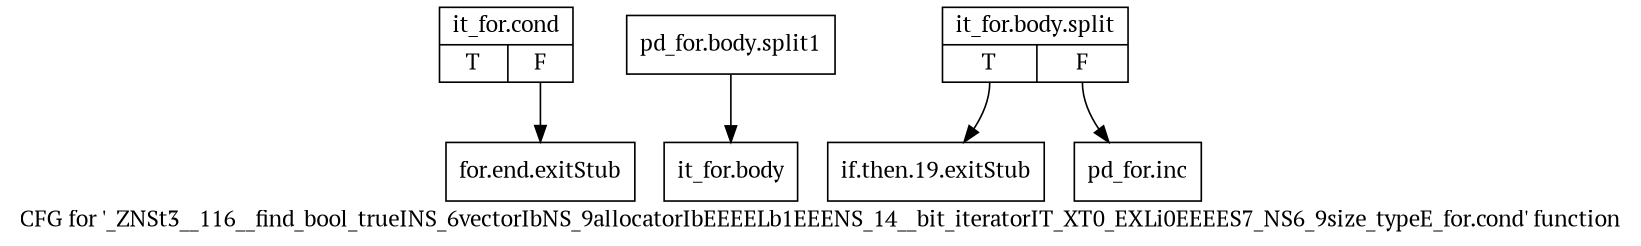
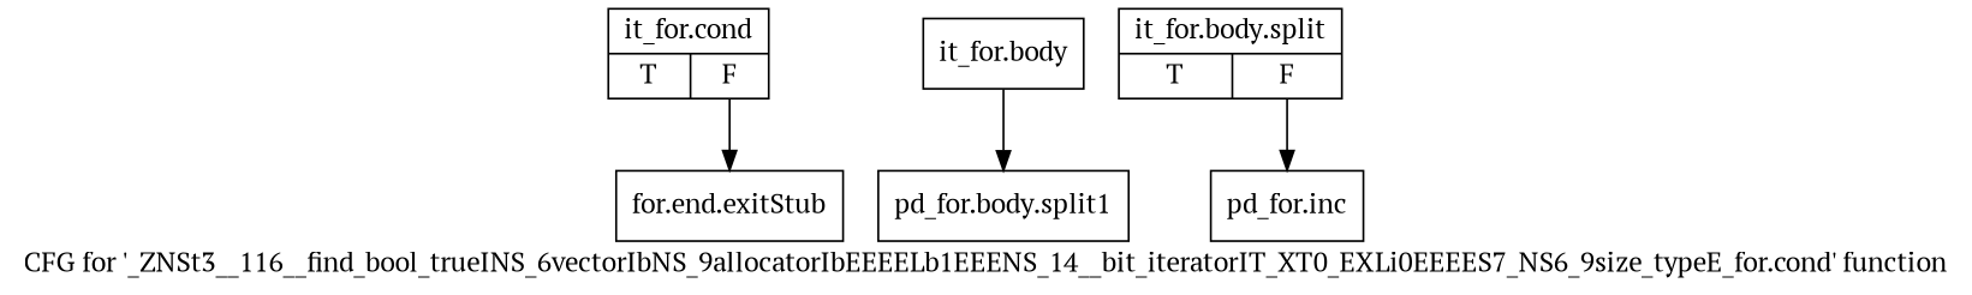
  digraph {
    fontname="PT Serif"
    label="CFG for '_ZNSt3__116__find_bool_trueINS_6vectorIbNS_9allocatorIbEEEELb1EEENS_14__bit_iteratorIT_XT0_EXLi0EEEES7_NS6_9size_typeE_for.cond' function"
    node [fontname="PT Serif" shape=record]
    edge [fontname="PT Serif" tailport=s1]
    n1 [label="{it_for.cond|{<s0>T|<s1>F}}"]
    n2 [label="{for.end.exitStub}"]
    n3 [label="{it_for.body}"]
    n4 [label="{pd_for.body.split1}"]
-   n5 [label="{if.then.19.exitStub}"]
    n6 [label="{it_for.body.split|{<s0>T|<s1>F}}"]
    n7 [label="{pd_for.inc}"]
    n1 -> n2
-   n4 -> n3 [tailport=""]
-   n6 -> n5 [tailport=s0]
+   n3 -> n4 [tailport=""]
    n6 -> n7
  }
